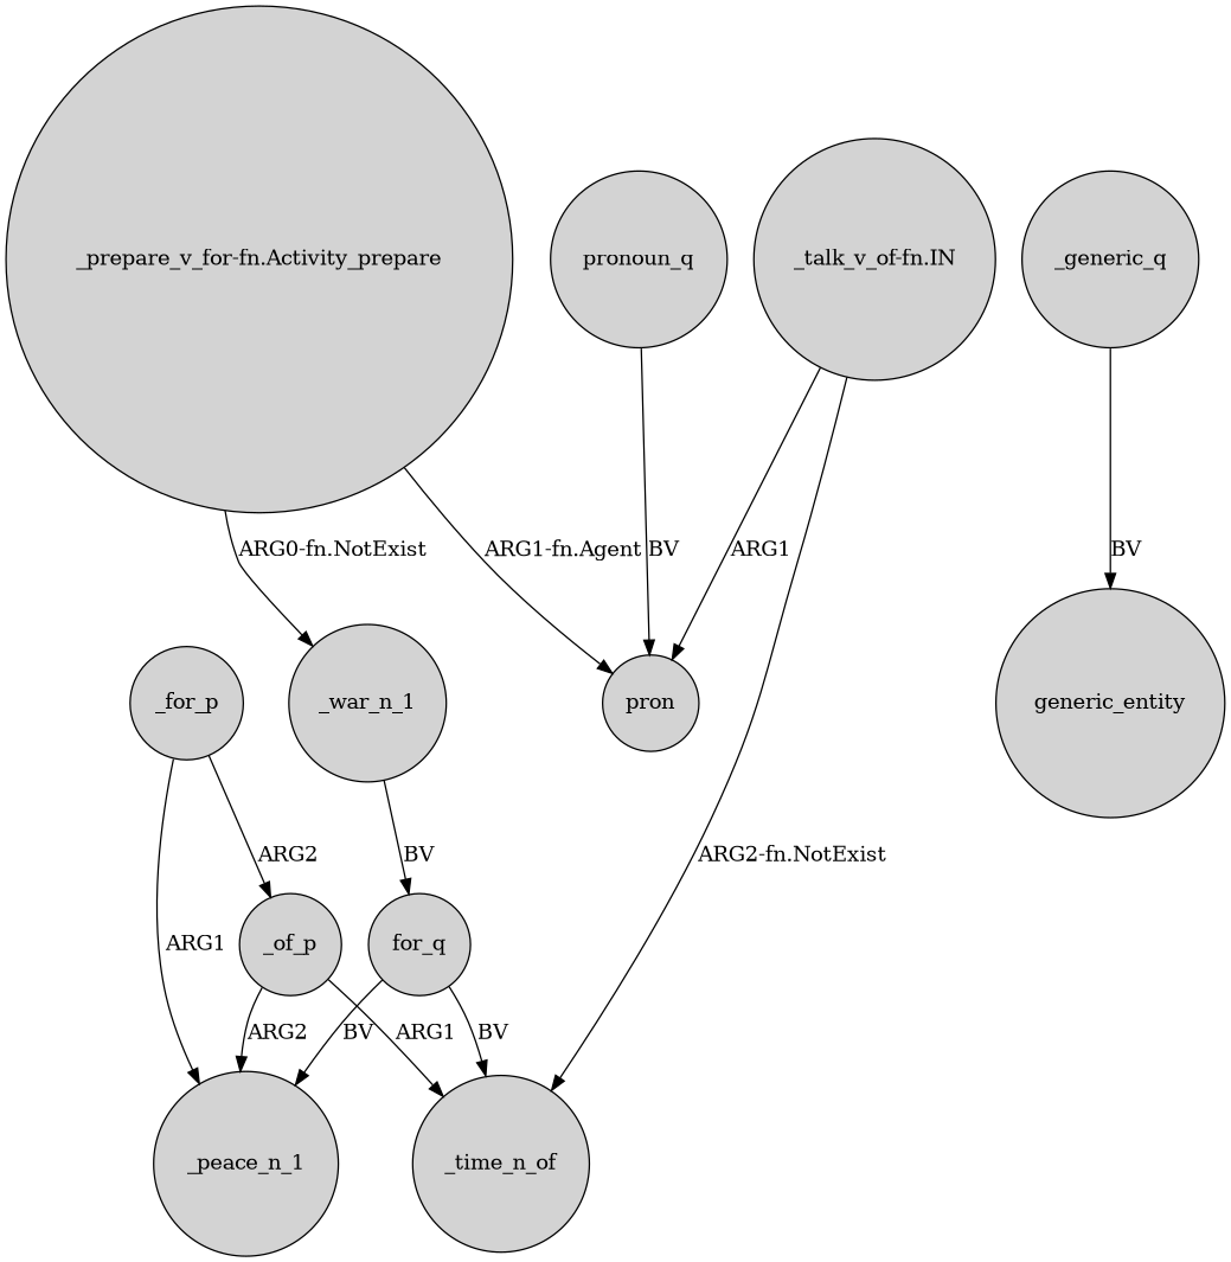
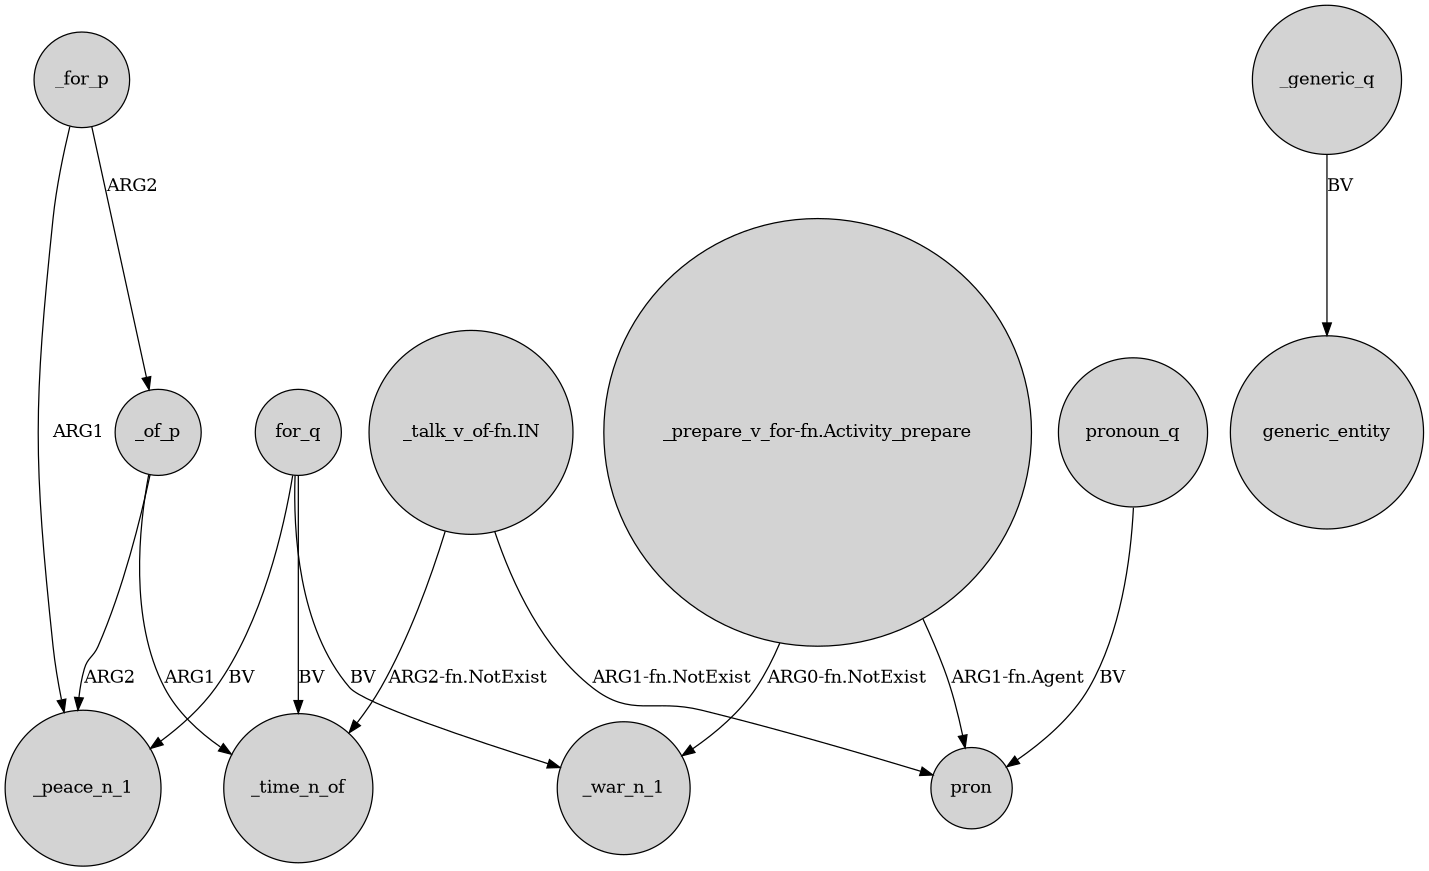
  digraph {
    node [shape=circle style=filled]
    _for_p
    _peace_n_1
    _of_p
    "_prepare_v_for-fn.Activity_prepare"
    pron
    _war_n_1
    _time_n_of
    n8 [label=for_q]
    "_talk_v_of-fn.IN"
    n10 [label=_generic_q]
    generic_entity
    pronoun_q
    _for_p -> _peace_n_1 [label=ARG1]
    _for_p -> _of_p [label=ARG2]
    _of_p -> _peace_n_1 [label=ARG2]
    _of_p -> _time_n_of [label=ARG1]
    "_prepare_v_for-fn.Activity_prepare" -> pron [label="ARG1-fn.Agent"]
    "_prepare_v_for-fn.Activity_prepare" -> _war_n_1 [label="ARG0-fn.NotExist"]
    n8 -> _peace_n_1 [label=BV]
-   _war_n_1 -> n8 [label=BV]
+   n8 -> _war_n_1 [label=BV]
    n8 -> _time_n_of [label=BV]
-   "_talk_v_of-fn.IN" -> pron [label=ARG1]
+   "_talk_v_of-fn.IN" -> pron [label="ARG1-fn.NotExist"]
    "_talk_v_of-fn.IN" -> _time_n_of [label="ARG2-fn.NotExist"]
    n10 -> generic_entity [label=BV]
    pronoun_q -> pron [label=BV]
  }
